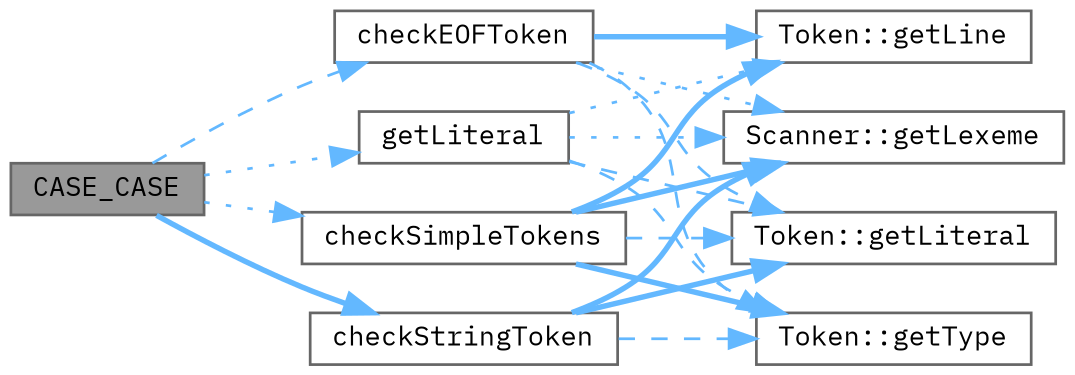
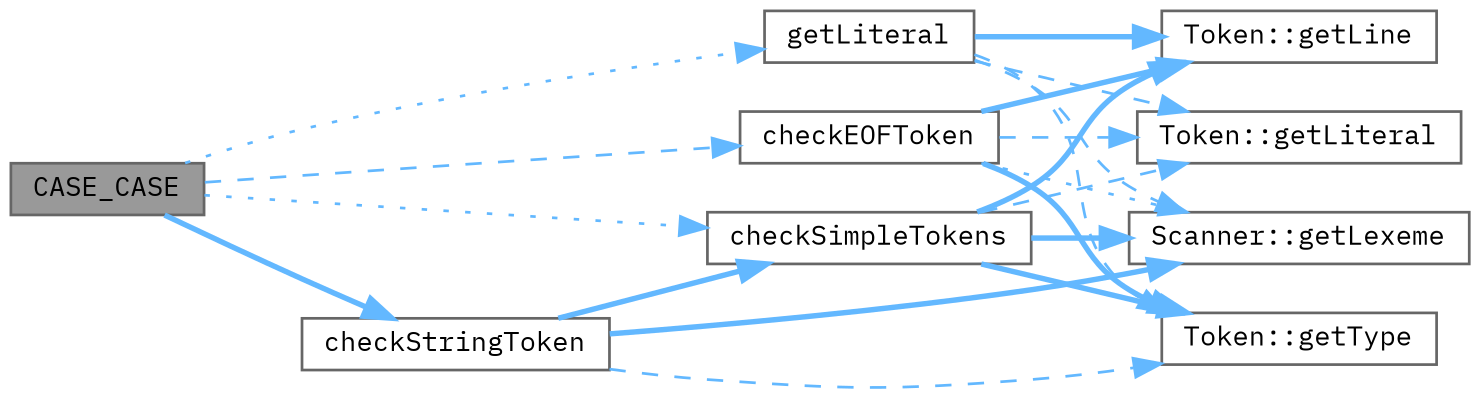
  digraph {
    fontname="IBM Plex Mono"
    rankdir=LR
    node [color=grey40 fillcolor=white fontname="IBM Plex Mono" fontsize=10 shape=box style=filled]
    edge [color=steelblue1 fontname="IBM Plex Mono" fontsize=10 labelfontname=Helvetica labelfontsize=10 style=bold]
    n1 [color=gray40 fillcolor=grey60 fontcolor=black height=0.2 label=CASE_CASE width=0.4]
    n2 [height=0.2 label=checkEOFToken width=0.4]
    n3 [height=0.2 label=getLiteral width=0.4]
    n4 [height=0.2 label=checkSimpleTokens width=0.4]
    n5 [height=0.2 label=checkStringToken width=0.4]
    n6 [height=0.2 label="Scanner::getLexeme" width=0.4]
    n7 [height=0.2 label="Token::getLine" width=0.4]
    n8 [height=0.2 label="Token::getLiteral" width=0.4]
    n9 [height=0.2 label="Token::getType" width=0.4]
    n1 -> n2 [style=dashed]
    n1 -> n3 [style=dotted]
    n1 -> n4 [style=dotted]
    n1 -> n5
    n2 -> n6 [style=dotted]
    n2 -> n7
    n2 -> n8 [style=dashed]
-   n2 -> n9 [style=dashed]
-   n3 -> n6 [style=dotted]
-   n3 -> n7 [style=dotted]
+   n2 -> n9
+   n3 -> n6 [style=dashed]
+   n3 -> n7
    n3 -> n8 [style=dashed]
    n3 -> n9 [style=dashed]
    n4 -> n6
    n4 -> n7
    n4 -> n8 [style=dashed]
    n4 -> n9
    n5 -> n6
-   n5 -> n8
+   n5 -> n4
    n5 -> n9 [style=dashed]
  }
